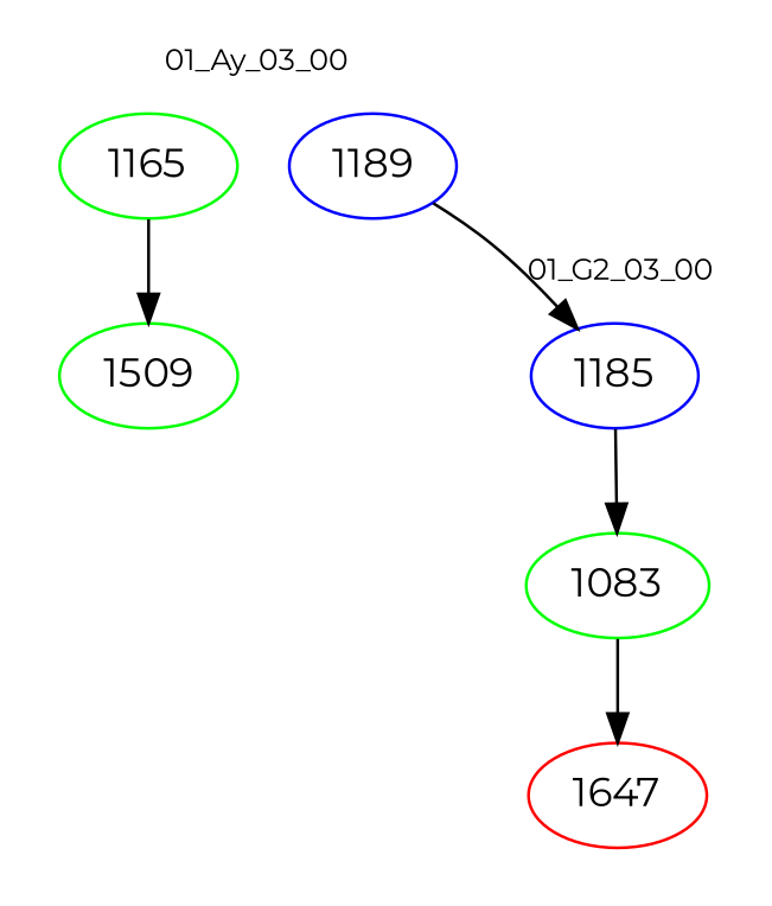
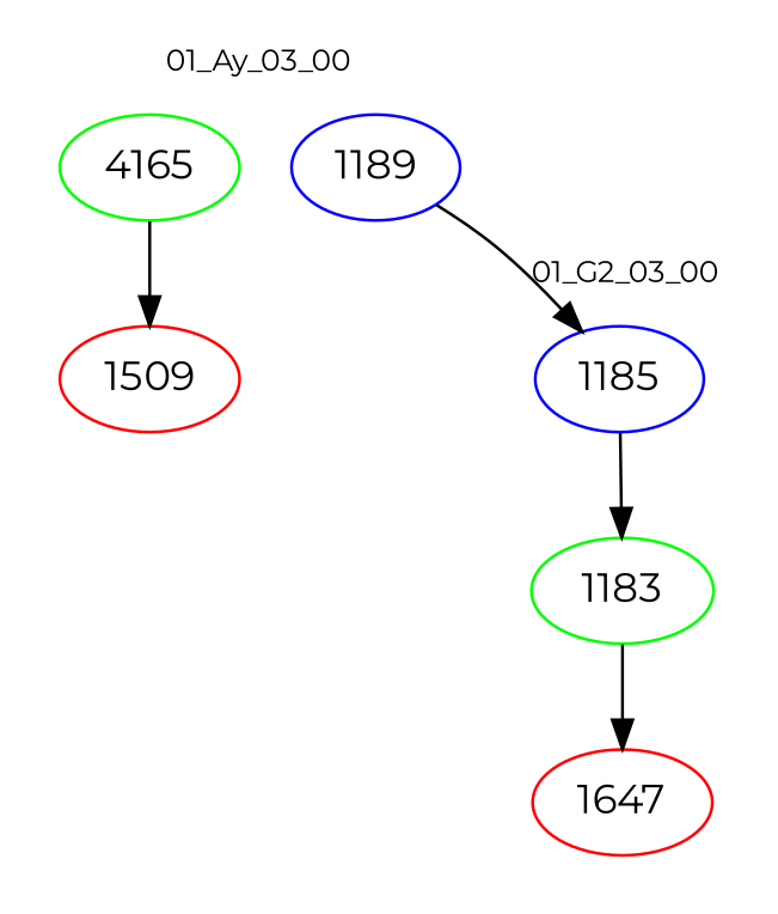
  digraph {
    fontname=Montserrat
    node [color=blue fontname=Montserrat]
    edge [color=black fontname=Montserrat]
    n1 [label=1189]
-   n2 [color=green label=1165]
-   n3 [color=green label=1509]
+   n2 [color=green label=4165]
+   n3 [color=red label=1509]
    n4 [label=1185]
-   n5 [color=green label=1083]
+   n5 [color=green label=1183]
    n6 [color=red label=1647]
    subgraph cluster_1 {
      color=white
      fontsize=10
      label="01_Ay_03_00"
      n1
      n2
      n3
    }
    subgraph cluster_2 {
      color=white
      fontsize=10
      label="01_G2_03_00"
      n4
      n5
      n6
    }
    n1 -> n4
    n2 -> n3
    n4 -> n5
    n5 -> n6
  }
